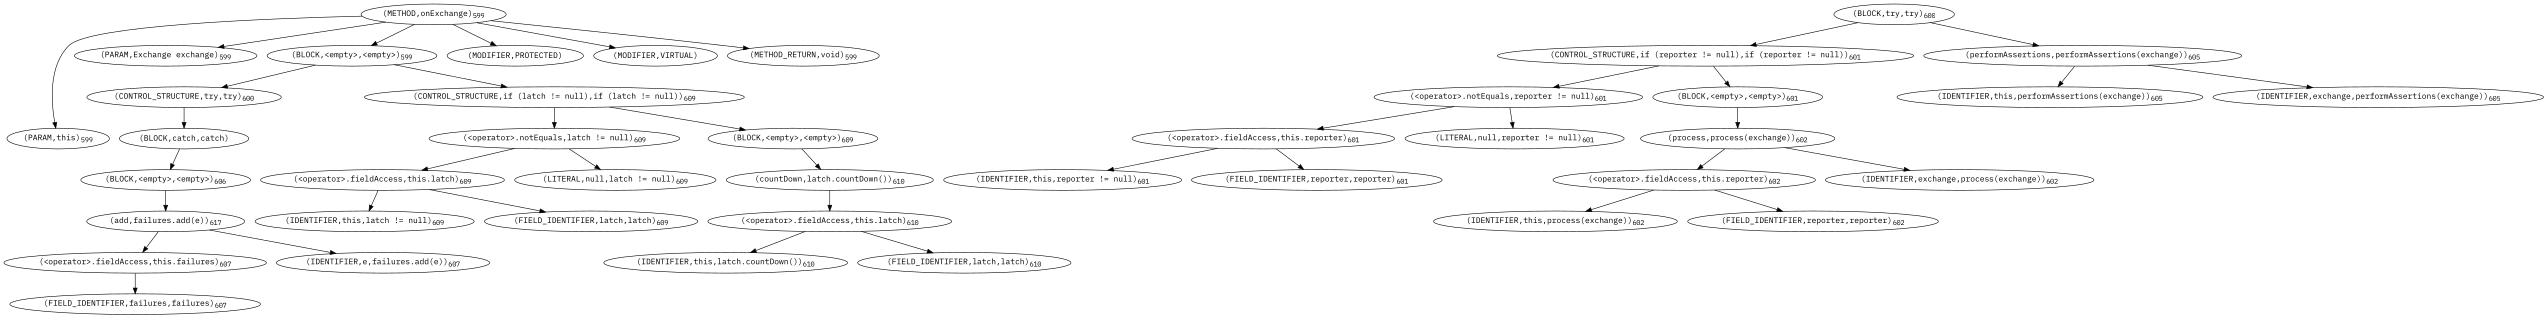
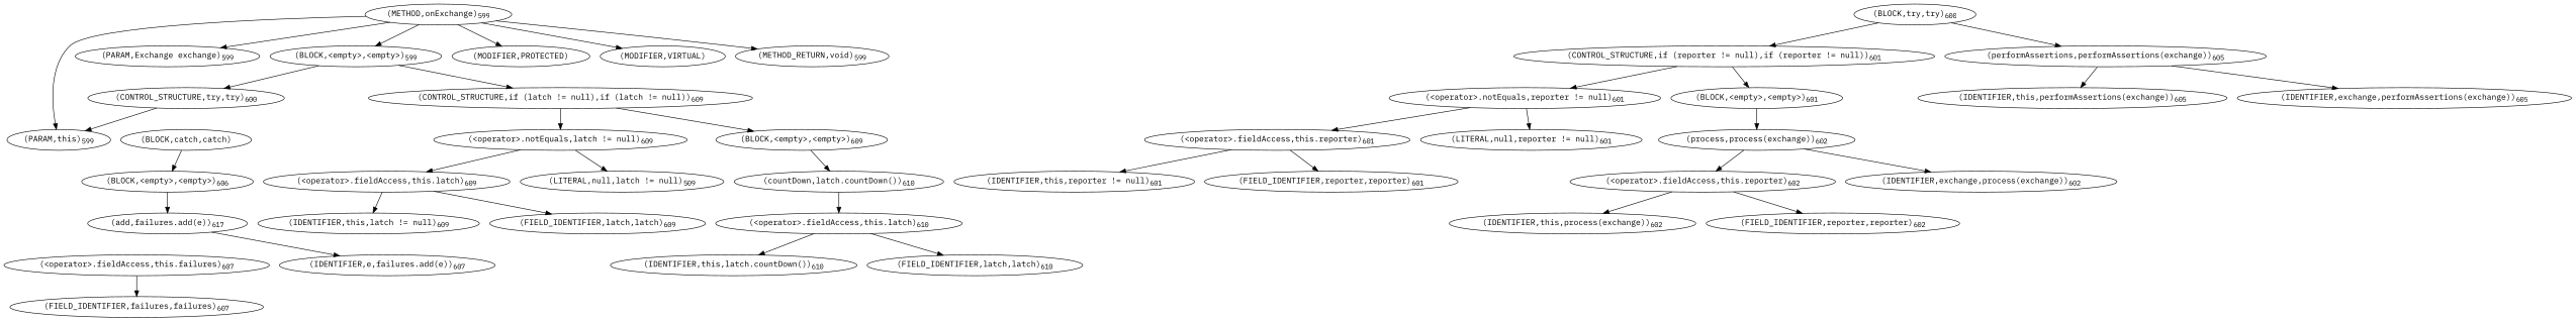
  digraph {
    fontname="IBM Plex Mono"
    node [fontname="IBM Plex Mono"]
    edge [fontname="IBM Plex Mono"]
    n1 [label=<(METHOD,onExchange)<SUB>599</SUB>>]
    n2 [label=<(PARAM,this)<SUB>599</SUB>>]
    n3 [label=<(PARAM,Exchange exchange)<SUB>599</SUB>>]
    n4 [label=<(BLOCK,&lt;empty&gt;,&lt;empty&gt;)<SUB>599</SUB>>]
    n5 [label=<(MODIFIER,PROTECTED)>]
    n6 [label=<(MODIFIER,VIRTUAL)>]
    n7 [label=<(METHOD_RETURN,void)<SUB>599</SUB>>]
    n8 [label=<(CONTROL_STRUCTURE,try,try)<SUB>600</SUB>>]
    n9 [label=<(CONTROL_STRUCTURE,if (latch != null),if (latch != null))<SUB>609</SUB>>]
    n10 [label=<(BLOCK,catch,catch)>]
    n11 [label=<(&lt;operator&gt;.notEquals,latch != null)<SUB>609</SUB>>]
    n12 [label=<(BLOCK,&lt;empty&gt;,&lt;empty&gt;)<SUB>609</SUB>>]
    n13 [label=<(BLOCK,try,try)<SUB>600</SUB>>]
    n14 [label=<(CONTROL_STRUCTURE,if (reporter != null),if (reporter != null))<SUB>601</SUB>>]
    n15 [label=<(performAssertions,performAssertions(exchange))<SUB>605</SUB>>]
    n16 [label=<(BLOCK,&lt;empty&gt;,&lt;empty&gt;)<SUB>606</SUB>>]
    n17 [label=<(&lt;operator&gt;.notEquals,reporter != null)<SUB>601</SUB>>]
    n18 [label=<(BLOCK,&lt;empty&gt;,&lt;empty&gt;)<SUB>601</SUB>>]
    n19 [label=<(IDENTIFIER,this,performAssertions(exchange))<SUB>605</SUB>>]
    n20 [label=<(IDENTIFIER,exchange,performAssertions(exchange))<SUB>605</SUB>>]
    n21 [label=<(&lt;operator&gt;.fieldAccess,this.reporter)<SUB>601</SUB>>]
    n22 [label=<(LITERAL,null,reporter != null)<SUB>601</SUB>>]
    n23 [label=<(process,process(exchange))<SUB>602</SUB>>]
    n24 [label=<(IDENTIFIER,this,reporter != null)<SUB>601</SUB>>]
    n25 [label=<(FIELD_IDENTIFIER,reporter,reporter)<SUB>601</SUB>>]
    n26 [label=<(&lt;operator&gt;.fieldAccess,this.reporter)<SUB>602</SUB>>]
    n27 [label=<(IDENTIFIER,exchange,process(exchange))<SUB>602</SUB>>]
    n28 [label=<(IDENTIFIER,this,process(exchange))<SUB>602</SUB>>]
    n29 [label=<(FIELD_IDENTIFIER,reporter,reporter)<SUB>602</SUB>>]
    n30 [label=<(add,failures.add(e))<SUB>617</SUB>>]
    n31 [label=<(&lt;operator&gt;.fieldAccess,this.failures)<SUB>607</SUB>>]
    n32 [label=<(IDENTIFIER,e,failures.add(e))<SUB>607</SUB>>]
    n33 [label=<(FIELD_IDENTIFIER,failures,failures)<SUB>607</SUB>>]
    n34 [label=<(&lt;operator&gt;.fieldAccess,this.latch)<SUB>609</SUB>>]
-   n35 [label=<(LITERAL,null,latch != null)<SUB>609</SUB>>]
+   n35 [label=<(LITERAL,null,latch != null)<SUB>509</SUB>>]
    n36 [label=<(countDown,latch.countDown())<SUB>610</SUB>>]
    n37 [label=<(IDENTIFIER,this,latch != null)<SUB>609</SUB>>]
    n38 [label=<(FIELD_IDENTIFIER,latch,latch)<SUB>609</SUB>>]
    n39 [label=<(&lt;operator&gt;.fieldAccess,this.latch)<SUB>610</SUB>>]
    n40 [label=<(IDENTIFIER,this,latch.countDown())<SUB>610</SUB>>]
    n41 [label=<(FIELD_IDENTIFIER,latch,latch)<SUB>610</SUB>>]
    n1 -> n2
    n1 -> n3
    n1 -> n4
    n1 -> n5
    n1 -> n6
    n1 -> n7
    n4 -> n8
    n4 -> n9
-   n8 -> n10
+   n8 -> n2
    n9 -> n11
    n9 -> n12
    n10 -> n16
    n11 -> n34
    n11 -> n35
    n12 -> n36
    n13 -> n14
    n13 -> n15
    n14 -> n17
    n14 -> n18
    n15 -> n19
    n15 -> n20
    n16 -> n30
    n17 -> n21
    n17 -> n22
    n18 -> n23
    n21 -> n24
    n21 -> n25
    n23 -> n26
    n23 -> n27
    n26 -> n28
    n26 -> n29
-   n30 -> n31
    n30 -> n32
    n31 -> n33
    n34 -> n37
    n34 -> n38
    n36 -> n39
    n39 -> n40
    n39 -> n41
  }
